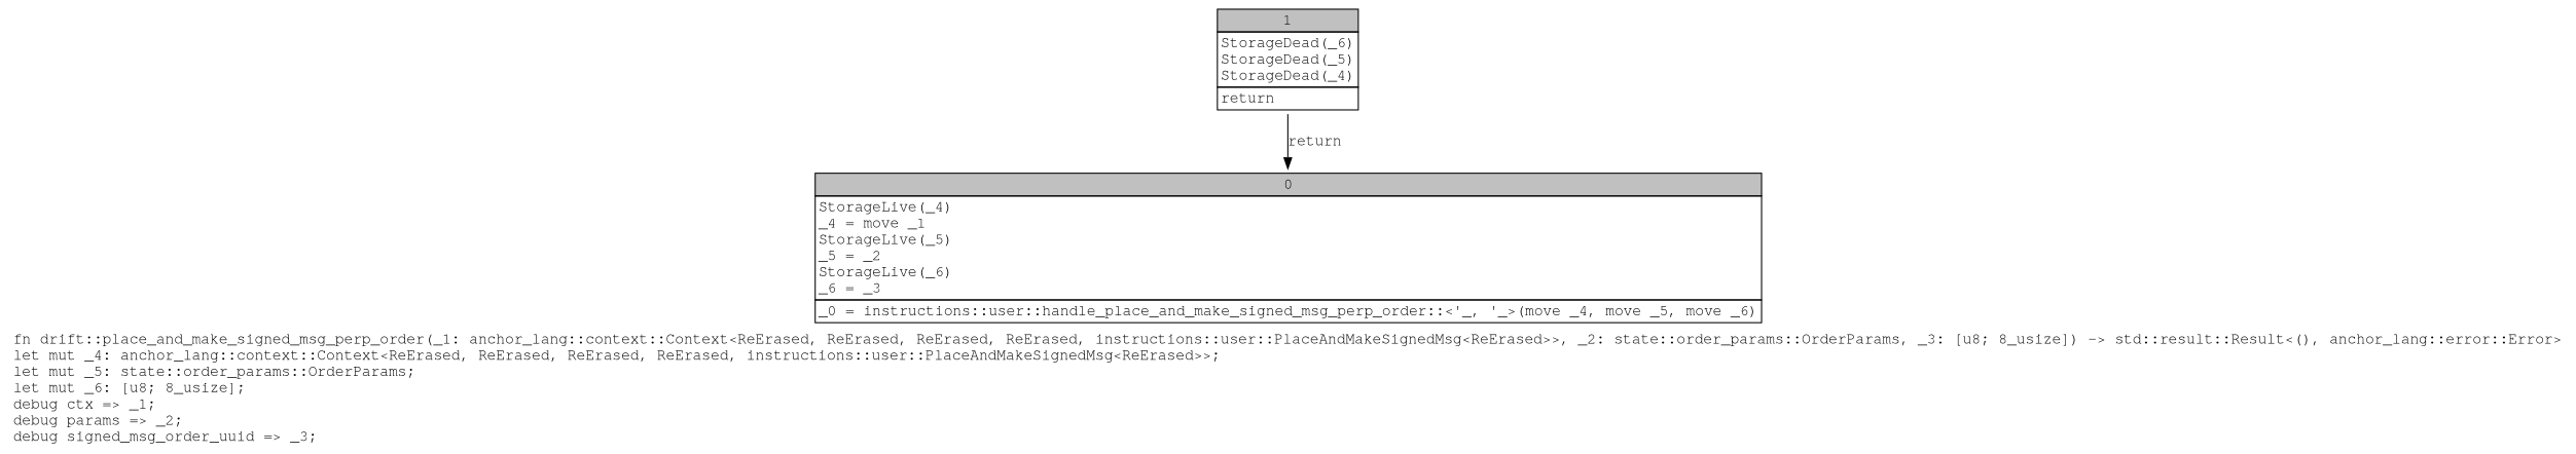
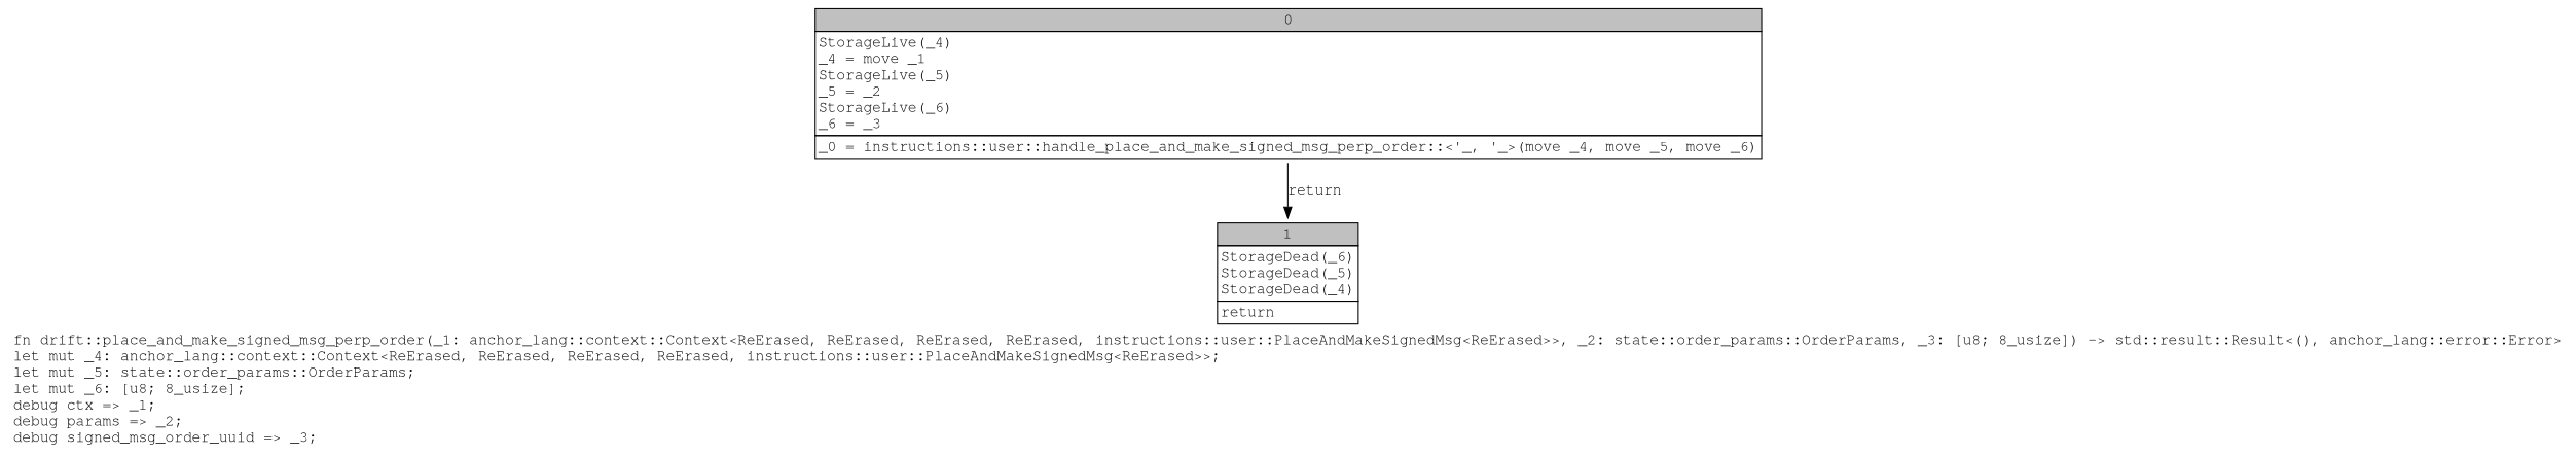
  digraph {
    fontname="Courier, monospace"
    label=<fn drift::place_and_make_signed_msg_perp_order(_1: anchor_lang::context::Context&lt;ReErased, ReErased, ReErased, ReErased, instructions::user::PlaceAndMakeSignedMsg&lt;ReErased&gt;&gt;, _2: state::order_params::OrderParams, _3: [u8; 8_usize]) -&gt; std::result::Result&lt;(), anchor_lang::error::Error&gt;<br align="left"/>let mut _4: anchor_lang::context::Context&lt;ReErased, ReErased, ReErased, ReErased, instructions::user::PlaceAndMakeSignedMsg&lt;ReErased&gt;&gt;;<br align="left"/>let mut _5: state::order_params::OrderParams;<br align="left"/>let mut _6: [u8; 8_usize];<br align="left"/>debug ctx =&gt; _1;<br align="left"/>debug params =&gt; _2;<br align="left"/>debug signed_msg_order_uuid =&gt; _3;<br align="left"/>>
    node [fontname="Courier, monospace" shape=none]
    n1 [label=<<table border="0" cellborder="1" cellspacing="0"><tr><td bgcolor="gray" align="center" colspan="1">0</td></tr><tr><td align="left" balign="left">StorageLive(_4)<br/>_4 = move _1<br/>StorageLive(_5)<br/>_5 = _2<br/>StorageLive(_6)<br/>_6 = _3<br/></td></tr><tr><td align="left">_0 = instructions::user::handle_place_and_make_signed_msg_perp_order::&lt;'_, '_&gt;(move _4, move _5, move _6)</td></tr></table>>]
    n2 [label=<<table border="0" cellborder="1" cellspacing="0"><tr><td bgcolor="gray" align="center" colspan="1">1</td></tr><tr><td align="left" balign="left">StorageDead(_6)<br/>StorageDead(_5)<br/>StorageDead(_4)<br/></td></tr><tr><td align="left">return</td></tr></table>>]
-   n2 -> n1 [fontname="Courier, monospace" label=return]
+   n1 -> n2 [fontname="Courier, monospace" label=return]
  }
